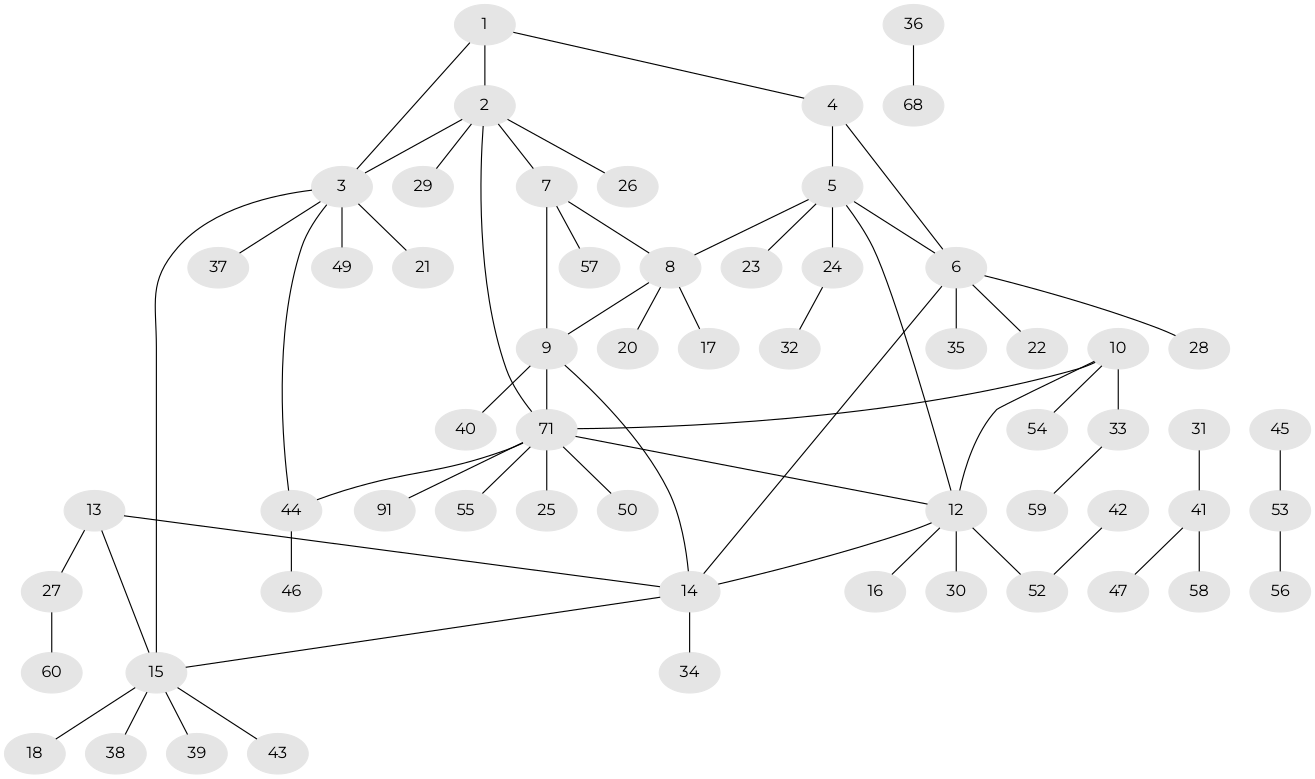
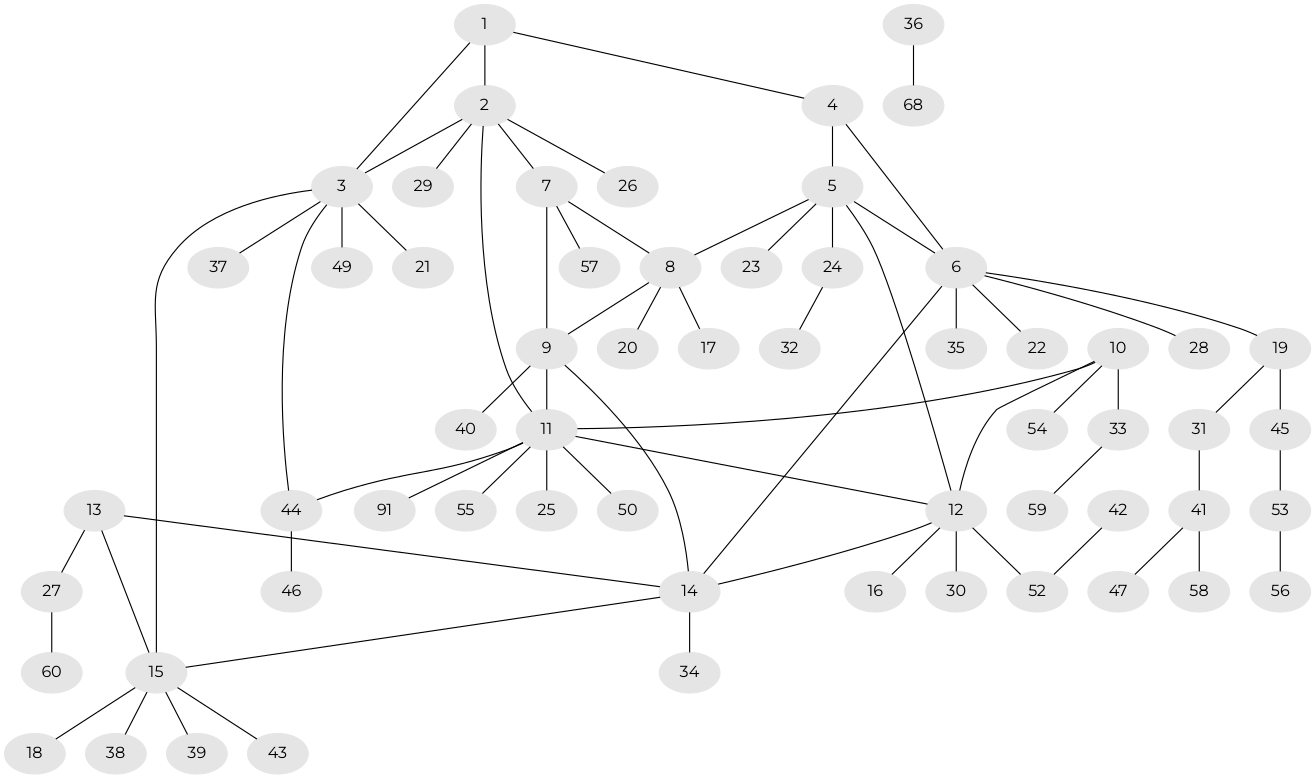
  graph {
    fontname=Montserrat
    node [color=gray90 fontname=Montserrat style=filled]
    edge [fontname=Montserrat]
    1
    2
    3
    4
    7
-   11 [label=71]
+   11
    26
    29
    15
    21
    37
    44
    49
    5
    6
    8
    9
    57
    12
    25
    50
    n22 [label=91]
    55
    18
    38
    39
    43
    46
    23
    24
    14
+   19
    22
    28
    35
    17
    20
    16
    30
    52
    32
    34
    31
    45
    40
    n46 [label=68]
    36
    10
    33
    54
    59
    42
    13
    27
    60
    41
    53
    47
    58
    56
    1 -- 2
    1 -- 3
    1 -- 4
    2 -- 3
    2 -- 7
    2 -- 11
    2 -- 26
    2 -- 29
    3 -- 15
    3 -- 21
    3 -- 37
    3 -- 44
    3 -- 49
    4 -- 5
    4 -- 6
    7 -- 8
    7 -- 9
    7 -- 57
    11 -- 44
    11 -- 12
    11 -- 25
    11 -- 50
    11 -- n22
    11 -- 55
    15 -- 18
    15 -- 38
    15 -- 39
    15 -- 43
    44 -- 46
    5 -- 6
    5 -- 8
    5 -- 12
    5 -- 23
    5 -- 24
    6 -- 14
+   6 -- 19
    6 -- 22
    6 -- 28
    6 -- 35
    8 -- 9
    8 -- 17
    8 -- 20
    9 -- 11
    9 -- 14
    9 -- 40
    12 -- 14
    12 -- 16
    12 -- 30
    12 -- 52
    24 -- 32
    14 -- 15
    14 -- 34
+   19 -- 31
+   19 -- 45
    31 -- 41
    45 -- 53
    36 -- n46
    10 -- 11
    10 -- 12
    10 -- 33
    10 -- 54
    33 -- 59
    42 -- 52
    13 -- 15
    13 -- 14
    13 -- 27
    27 -- 60
    41 -- 47
    41 -- 58
    53 -- 56
  }
